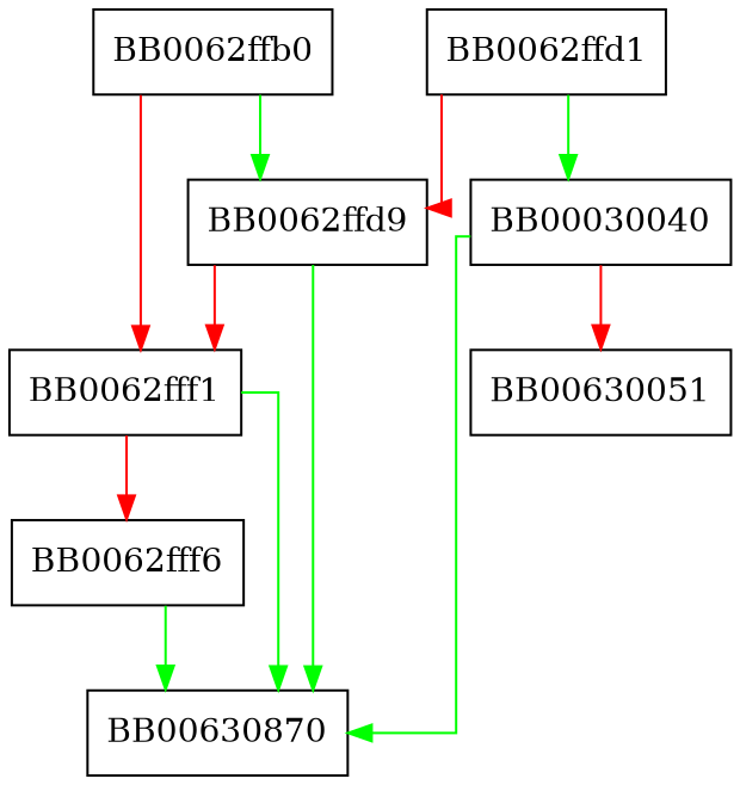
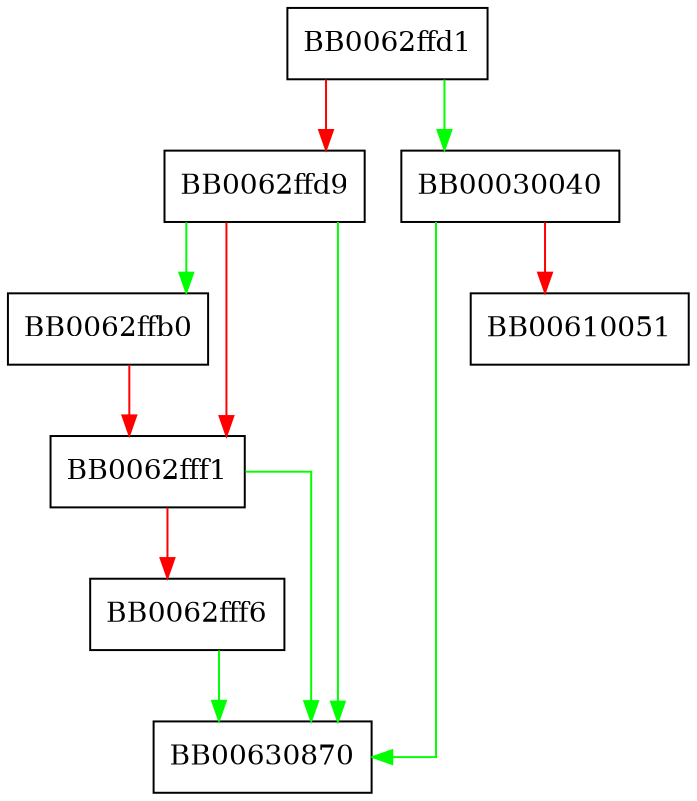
  digraph {
    splines=ortho
    node [shape=box]
    edge [color=green]
    BB0062ffb0
    BB0062ffd9
    BB0062fff1
    n4 [label=BB00630870]
    BB0062ffd1
    n6 [label=BB00030040]
    BB0062fff6
-   BB00630051
-   BB0062ffb0 -> BB0062ffd9
+   BB00630051 [label=BB00610051]
+   BB0062ffd9 -> BB0062ffb0
    BB0062ffb0 -> BB0062fff1 [color=red]
    BB0062ffd9 -> BB0062fff1 [color=red]
    BB0062ffd9 -> n4
    BB0062fff1 -> n4
    BB0062fff1 -> BB0062fff6 [color=red]
    BB0062ffd1 -> BB0062ffd9 [color=red]
    BB0062ffd1 -> n6
    n6 -> n4
    n6 -> BB00630051 [color=red]
    BB0062fff6 -> n4
  }
